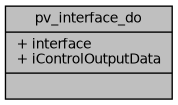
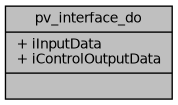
  digraph {
-   n1 [color=black fillcolor=grey75 fontcolor=black fontname=Helvetica fontsize=10 height=0.2 label="{pv_interface_do\n|+ interface\l+ iControlOutputData\l|}" shape=record style=filled width=0.4]
+   n1 [color=black fillcolor=grey75 fontcolor=black fontname=Helvetica fontsize=10 height=0.2 label="{pv_interface_do\n|+ iInputData\l+ iControlOutputData\l|}" shape=record style=filled width=0.4]
  }
